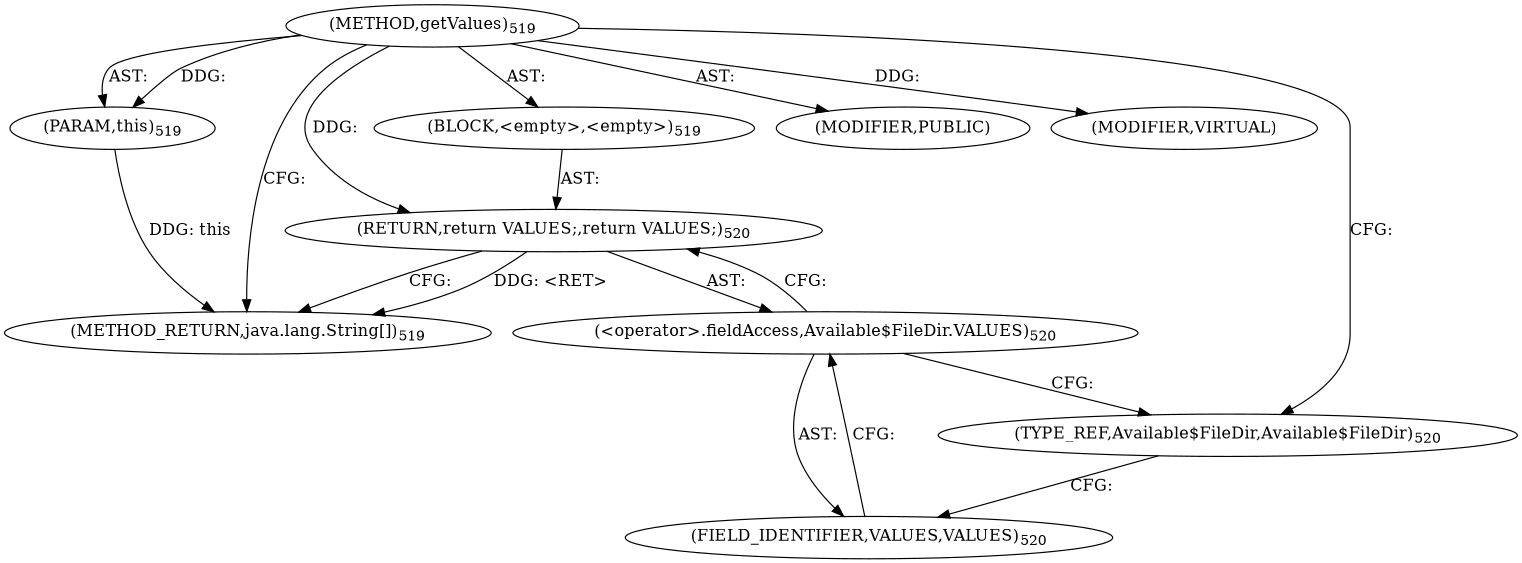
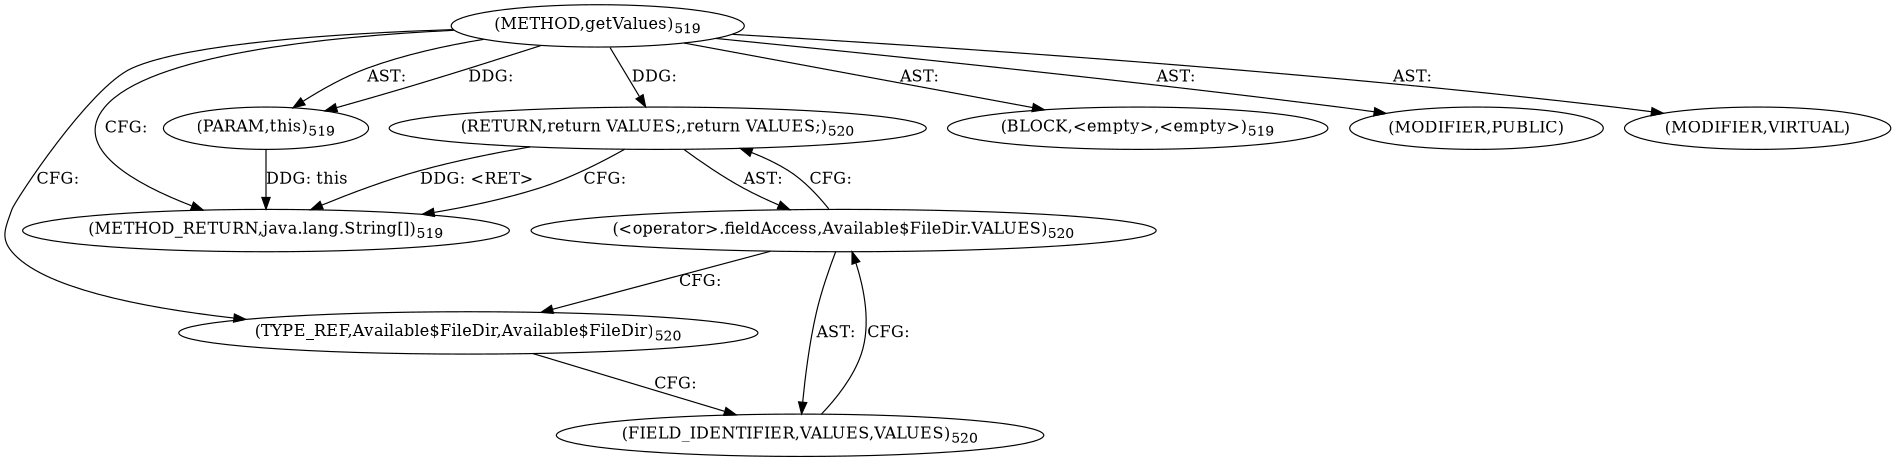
  digraph {
    n1 [label=<(METHOD,getValues)<SUB>519</SUB>>]
    n2 [label=<(PARAM,this)<SUB>519</SUB>>]
    n3 [label=<(BLOCK,&lt;empty&gt;,&lt;empty&gt;)<SUB>519</SUB>>]
    n4 [label=<(RETURN,return VALUES;,return VALUES;)<SUB>520</SUB>>]
    n5 [label=<(TYPE_REF,Available$FileDir,Available$FileDir)<SUB>520</SUB>>]
    n6 [label=<(MODIFIER,PUBLIC)>]
    n7 [label=<(MODIFIER,VIRTUAL)>]
    n8 [label=<(METHOD_RETURN,java.lang.String[])<SUB>519</SUB>>]
    n9 [label=<(&lt;operator&gt;.fieldAccess,Available$FileDir.VALUES)<SUB>520</SUB>>]
    n10 [label=<(FIELD_IDENTIFIER,VALUES,VALUES)<SUB>520</SUB>>]
    n1 -> n2 [label="AST: "]
    n1 -> n2 [label="DDG: "]
    n1 -> n3 [label="AST: "]
    n1 -> n4 [label="DDG: "]
    n1 -> n5 [label="CFG: "]
    n1 -> n6 [label="AST: "]
-   n1 -> n7 [label="DDG: "]
+   n1 -> n7 [label="AST: "]
    n1 -> n8 [label="CFG: "]
    n2 -> n8 [label="DDG: this"]
-   n3 -> n4 [label="AST: "]
    n4 -> n8 [label="CFG: "]
    n4 -> n8 [label="DDG: &lt;RET&gt;"]
    n4 -> n9 [label="AST: "]
    n5 -> n10 [label="CFG: "]
    n9 -> n4 [label="CFG: "]
    n9 -> n5 [label="CFG: "]
    n9 -> n10 [label="AST: "]
    n10 -> n9 [label="CFG: "]
  }
